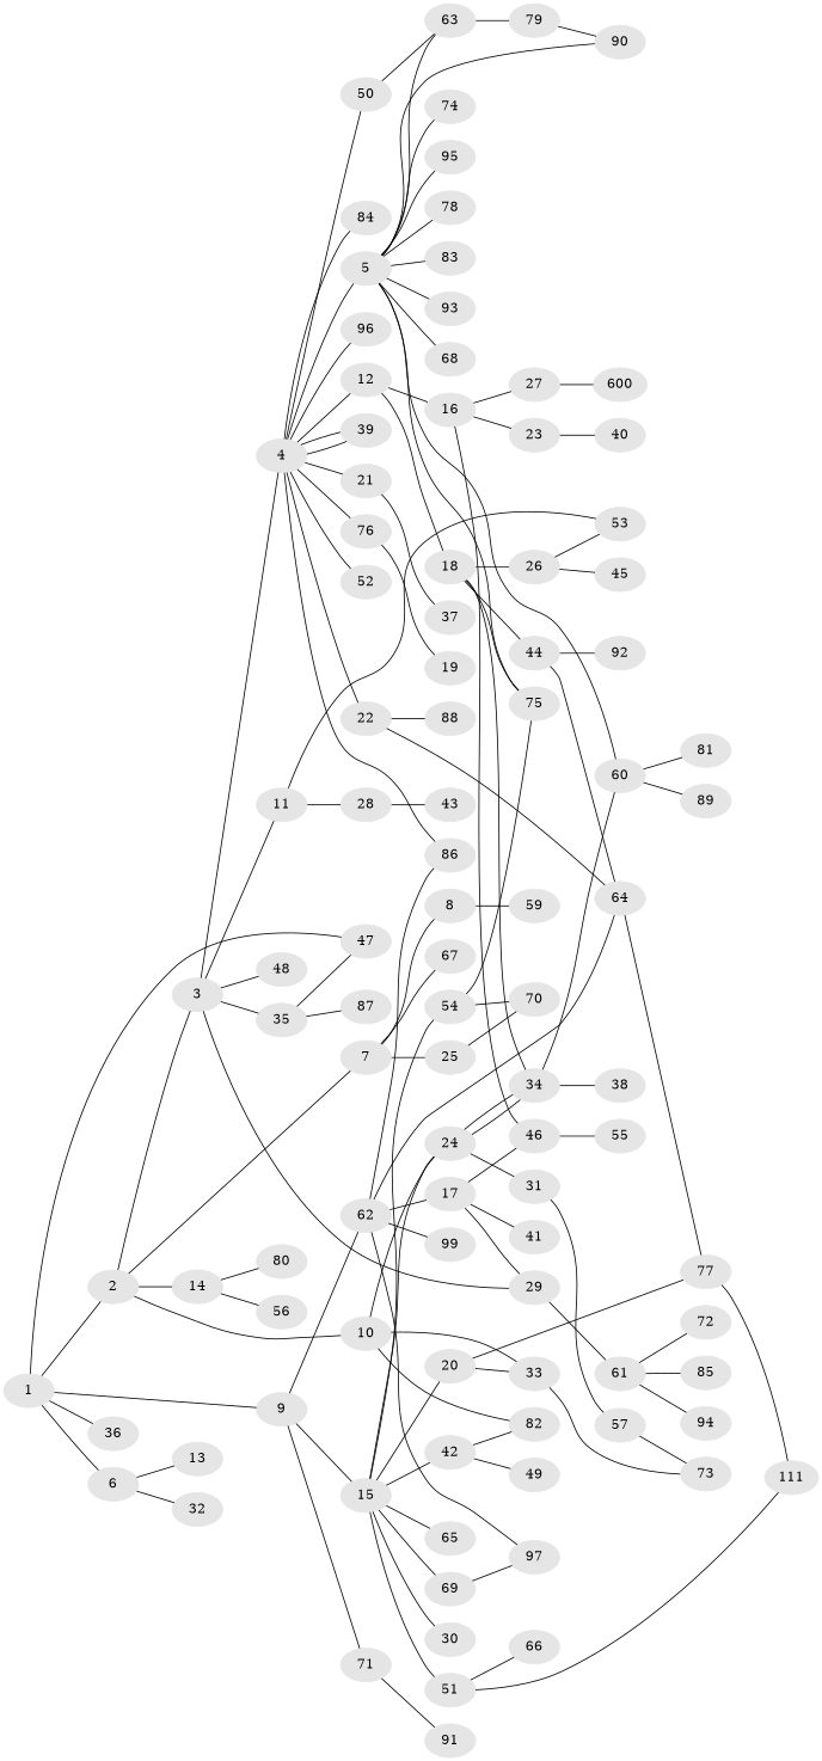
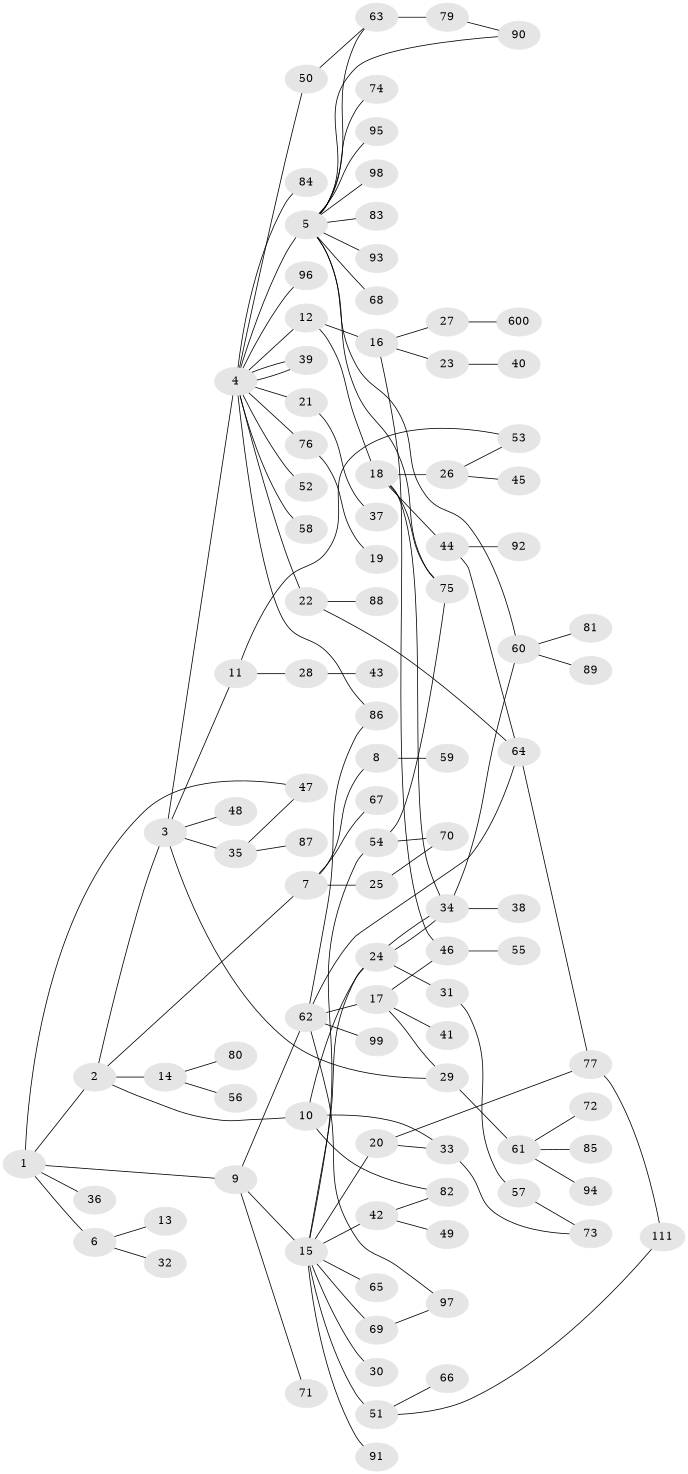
  graph {
    rankdir=LR
    node [color=gray90 style=filled]
    1
    2
    6
    9
    36
    47
    3
    7
    10
    14
    13
    32
    15
    62
    71
    4
    11
    29
    35
    48
    8
    25
    67
    24
    33
    82
    56
    80
    5
    12
    21
    22
    39
    50
    52
+   58
    76
    84
    86
    96
    28
    53
    61
    87
    60
    63
    68
    74
    75
-   78
+   78 [label=98]
    83
    90
    93
    95
    16
    18
    37
    64
    88
    19
    81
    89
    79
    59
    70
    20
    30
    42
    51
    54
    65
    69
    91
    17
    97
    99
    46
    41
    34
    31
    73
    43
    23
    27
    26
    44
    77
    49
    66
    n90 [label=111]
    40
    n92 [label=600]
    55
    45
    38
    92
    57
    72
    85
    94
    1 -- 2
    1 -- 6
    1 -- 9
    1 -- 36
    1 -- 47
    2 -- 3
    2 -- 7
    2 -- 10
    2 -- 14
    6 -- 13
    6 -- 32
    9 -- 15
    9 -- 62
    9 -- 71
    3 -- 4
    3 -- 11
    3 -- 29
    3 -- 35
    3 -- 48
    7 -- 8
    7 -- 25
    7 -- 67
    10 -- 24
    10 -- 33
    10 -- 82
    14 -- 56
    14 -- 80
    15 -- 24
    15 -- 20
    15 -- 30
    15 -- 42
    15 -- 51
    15 -- 54
    15 -- 65
    15 -- 69
-   71 -- 91
+   15 -- 91
    62 -- 86
    62 -- 64
    62 -- 17
    62 -- 97
    62 -- 99
    4 -- 5
    4 -- 12
    4 -- 21
    4 -- 22
    4 -- 39
    4 -- 39
    4 -- 50
    4 -- 52
+   4 -- 58
    4 -- 76
    4 -- 84
    4 -- 86
    4 -- 96
    11 -- 28
    11 -- 53
    29 -- 61
    35 -- 47
    35 -- 87
    8 -- 59
    25 -- 70
    24 -- 34
    24 -- 34
    24 -- 31
    33 -- 73
    5 -- 60
    5 -- 63
    5 -- 68
    5 -- 74
    5 -- 75
    5 -- 78
    5 -- 83
    5 -- 90
    5 -- 93
    5 -- 95
    12 -- 16
    12 -- 18
    21 -- 37
    22 -- 64
    22 -- 88
    50 -- 63
    76 -- 19
    28 -- 43
    61 -- 72
    61 -- 85
    61 -- 94
    60 -- 81
    60 -- 89
    63 -- 79
    16 -- 46
    16 -- 23
    16 -- 27
    18 -- 75
    18 -- 34
    18 -- 26
    18 -- 44
    64 -- 77
    79 -- 90
    20 -- 33
    20 -- 77
    42 -- 82
    42 -- 49
    51 -- 66
    51 -- n90
    54 -- 75
    54 -- 70
    69 -- 97
    17 -- 29
    17 -- 46
    17 -- 41
    46 -- 55
    34 -- 60
    34 -- 38
    31 -- 57
    23 -- 40
    27 -- n92
    26 -- 53
    26 -- 45
    44 -- 64
    44 -- 92
    77 -- n90
    57 -- 73
  }
